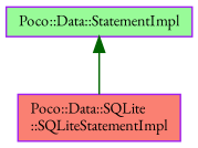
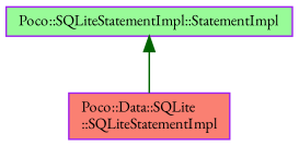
  digraph {
    fontname="EB Garamond"
    node [color=purple fontname="EB Garamond" fontsize=10 shape=record style=filled]
-   n1 [fillcolor=palegreen fontcolor=black height=0.2 label="Poco::Data::StatementImpl" width=0.4]
+   n1 [fillcolor=palegreen fontcolor=black height=0.2 label="Poco::SQLiteStatementImpl::StatementImpl" width=0.4]
    n2 [fillcolor=salmon height=0.2 label="Poco::Data::SQLite\l::SQLiteStatementImpl" width=0.4]
    n1 -> n2 [color=darkgreen dir=back fontname="EB Garamond" fontsize=10 labelfontname=Helvetica labelfontsize=10 style=solid]
  }
